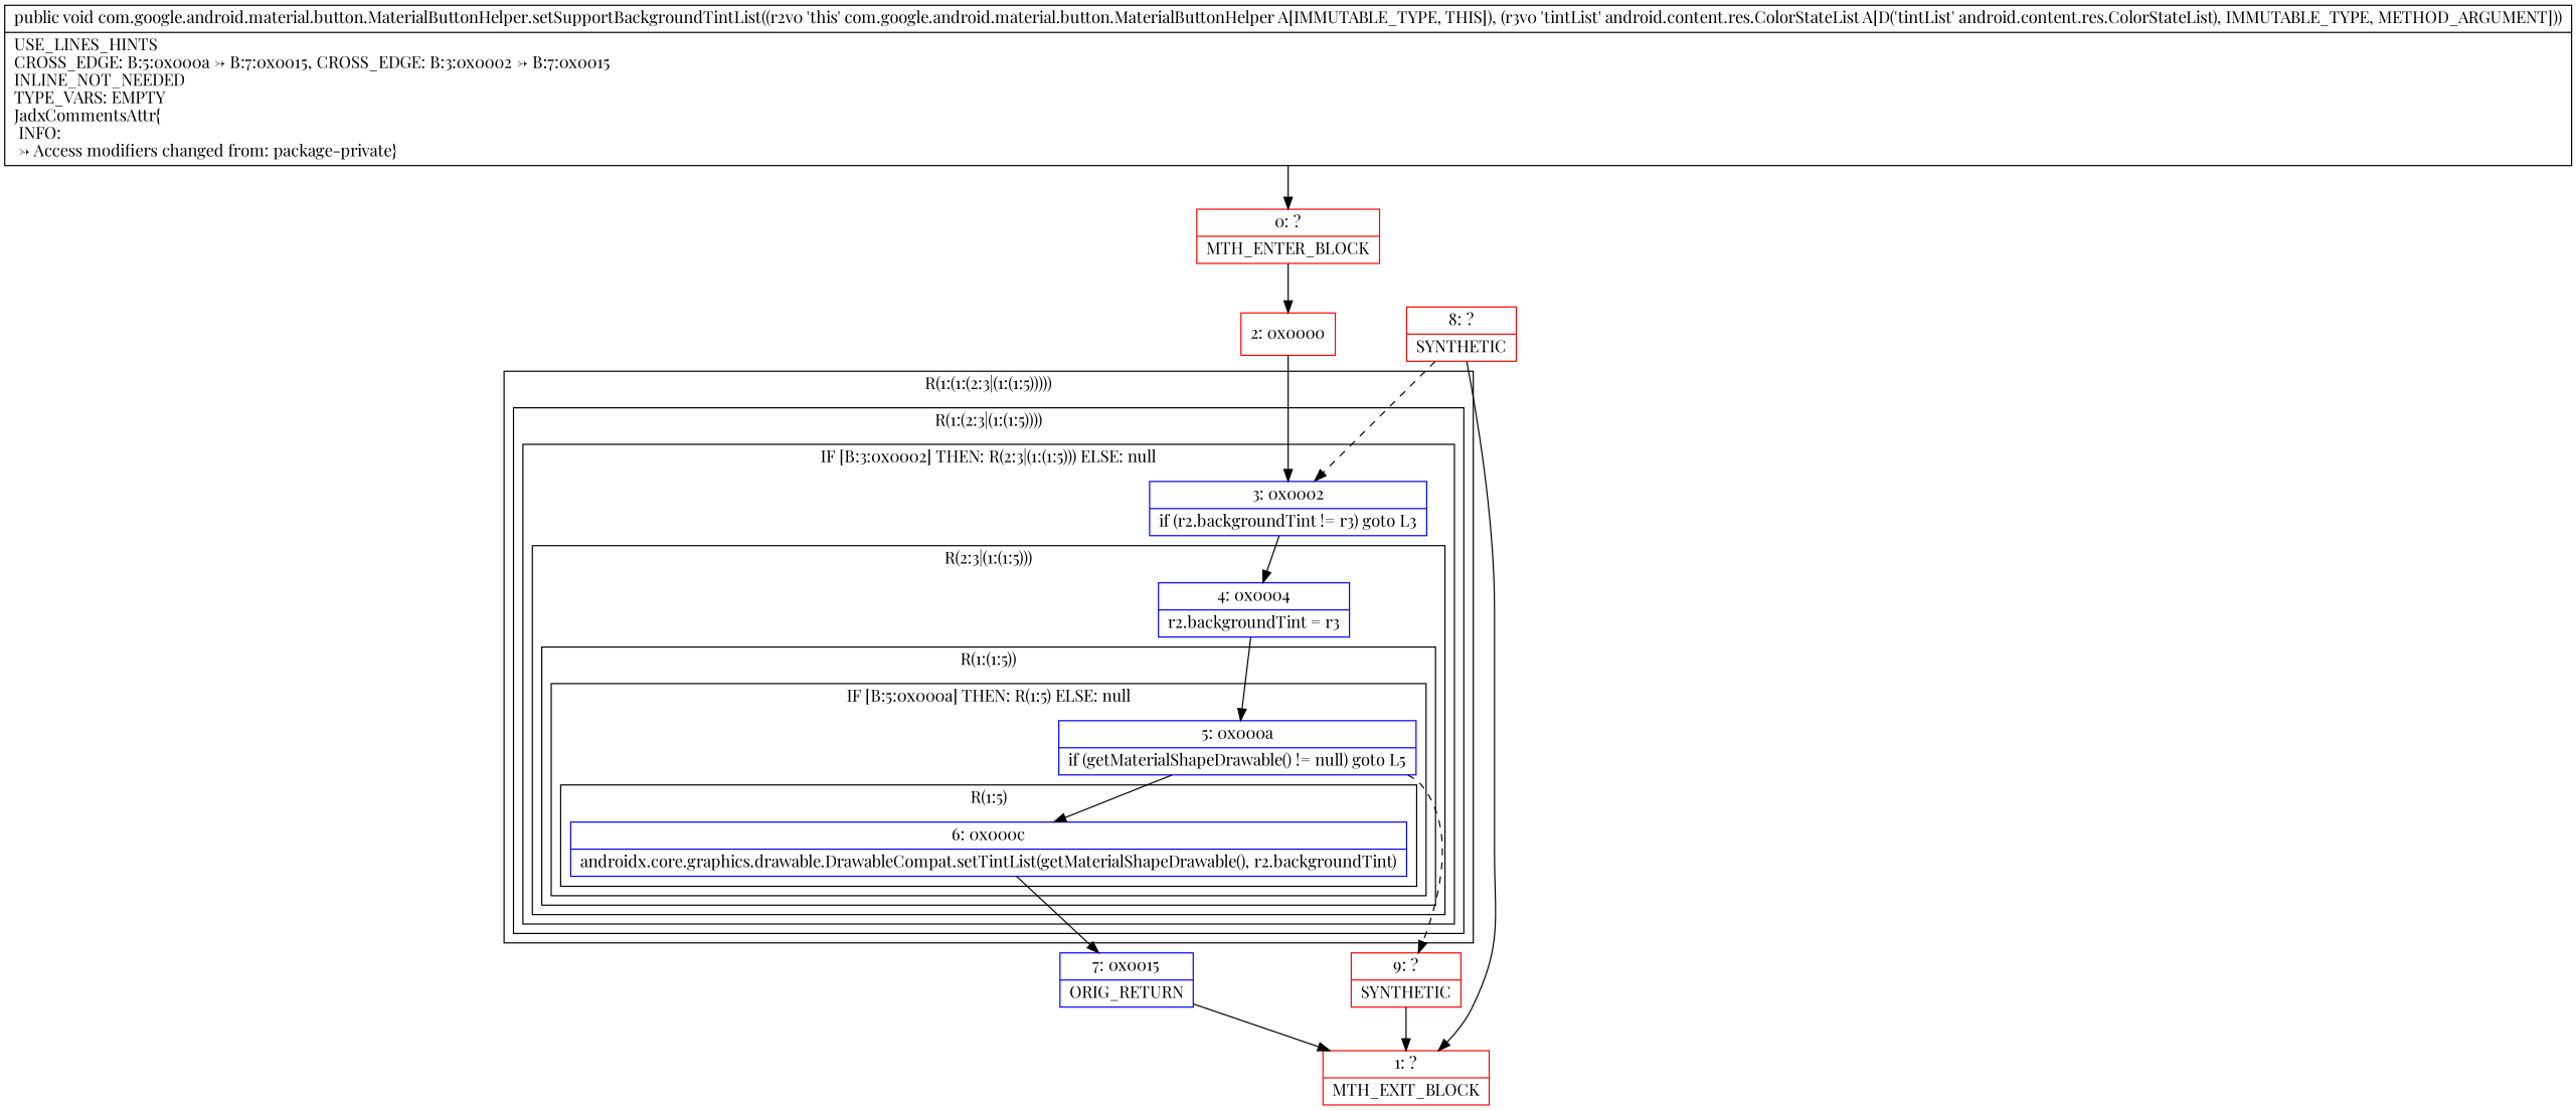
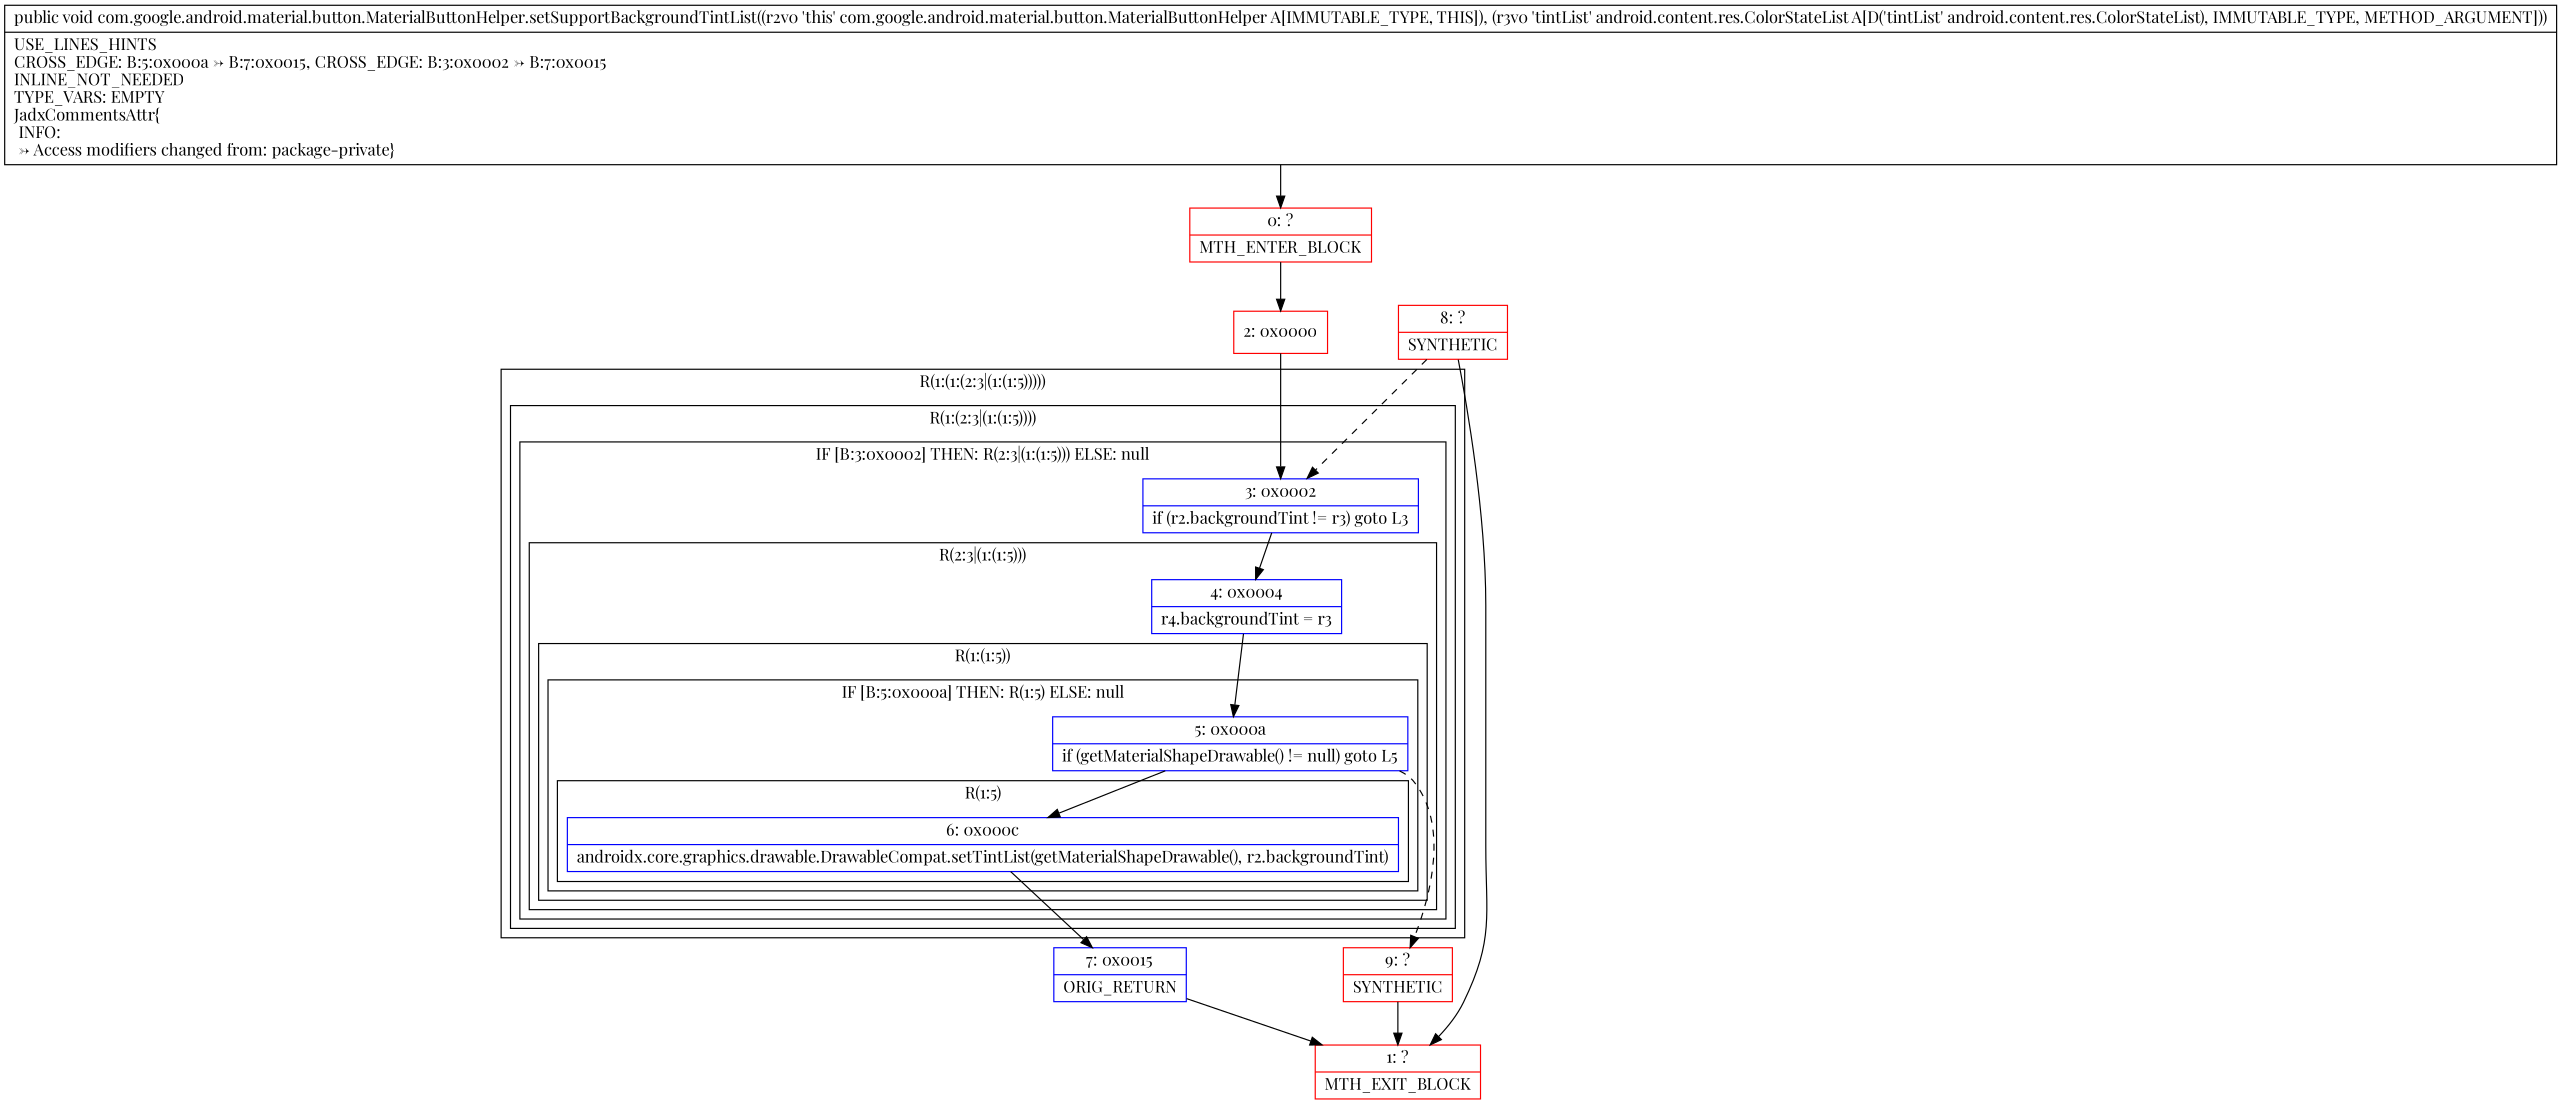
  digraph {
    fontname="Playfair Display"
    node [color=blue fontname="Playfair Display" shape=record]
    edge [fontname="Playfair Display"]
    n1 [label="{6\:\ 0x000c|androidx.core.graphics.drawable.DrawableCompat.setTintList(getMaterialShapeDrawable(), r2.backgroundTint)\l}"]
    n2 [label="{5\:\ 0x000a|if (getMaterialShapeDrawable() != null) goto L5\l}"]
-   n3 [label="{4\:\ 0x0004|r2.backgroundTint = r3\l}"]
+   n3 [label="{4\:\ 0x0004|r4.backgroundTint = r3\l}"]
    n4 [label="{3\:\ 0x0002|if (r2.backgroundTint != r3) goto L3\l}"]
    n5 [label="{7\:\ 0x0015|ORIG_RETURN\l}"]
    n6 [color=red label="{9\:\ ?|SYNTHETIC\l}"]
    n7 [color=red label="{8\:\ ?|SYNTHETIC\l}"]
    n8 [color=red label="{1\:\ ?|MTH_EXIT_BLOCK\l}"]
    n9 [color=red label="{0\:\ ?|MTH_ENTER_BLOCK\l}"]
    n10 [color=red label="{2\:\ 0x0000}"]
    n11 [label="{public void com.google.android.material.button.MaterialButtonHelper.setSupportBackgroundTintList((r2v0 'this' com.google.android.material.button.MaterialButtonHelper A[IMMUTABLE_TYPE, THIS]), (r3v0 'tintList' android.content.res.ColorStateList A[D('tintList' android.content.res.ColorStateList), IMMUTABLE_TYPE, METHOD_ARGUMENT]))  | USE_LINES_HINTS\lCROSS_EDGE: B:5:0x000a \-\> B:7:0x0015, CROSS_EDGE: B:3:0x0002 \-\> B:7:0x0015\lINLINE_NOT_NEEDED\lTYPE_VARS: EMPTY\lJadxCommentsAttr\{\l INFO: \l \-\> Access modifiers changed from: package\-private\}\l}" color=""]
    subgraph cluster_1 {
      label="R(1:(1:(2:3|(1:(1:5)))))"
      subgraph cluster_2 {
        label="R(1:(2:3|(1:(1:5))))"
        subgraph cluster_3 {
          label="IF [B:3:0x0002] THEN: R(2:3|(1:(1:5))) ELSE: null"
          n4
          subgraph cluster_4 {
            label="R(2:3|(1:(1:5)))"
            n3
            subgraph cluster_5 {
              label="R(1:(1:5))"
              subgraph cluster_6 {
                label="IF [B:5:0x000a] THEN: R(1:5) ELSE: null"
                n2
                subgraph cluster_7 {
                  label="R(1:5)"
                  n1
                }
              }
            }
          }
        }
      }
    }
    n1 -> n5
    n2 -> n1
    n2 -> n6 [style=dashed]
    n3 -> n2
    n4 -> n3
    n5 -> n8
    n6 -> n8
    n7 -> n4 [style=dashed]
    n7 -> n8
    n9 -> n10
    n10 -> n4
    n11 -> n9
  }
